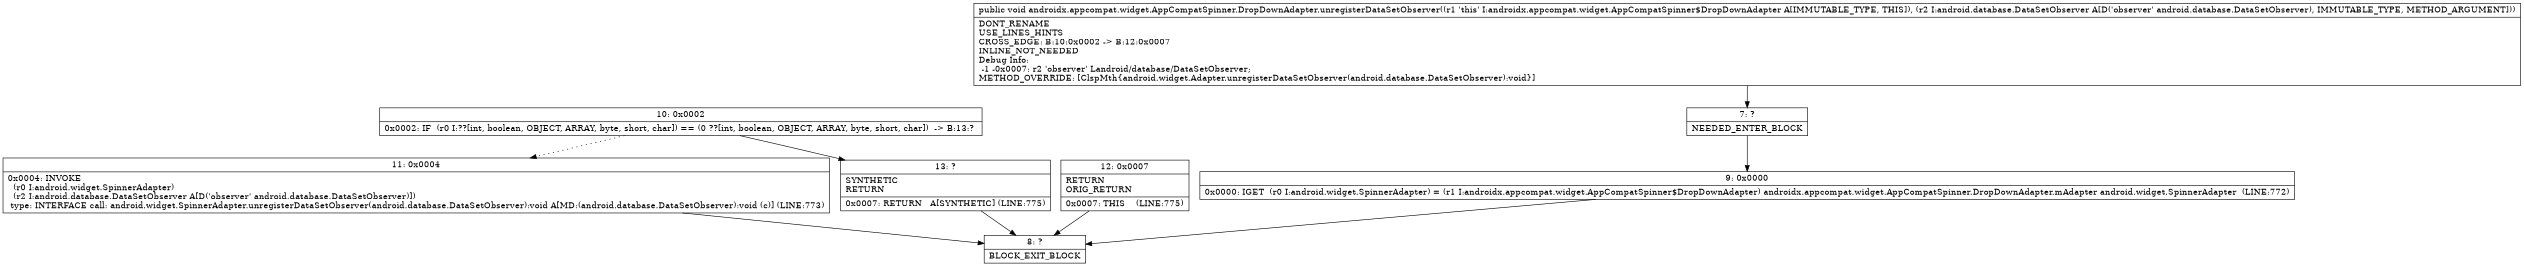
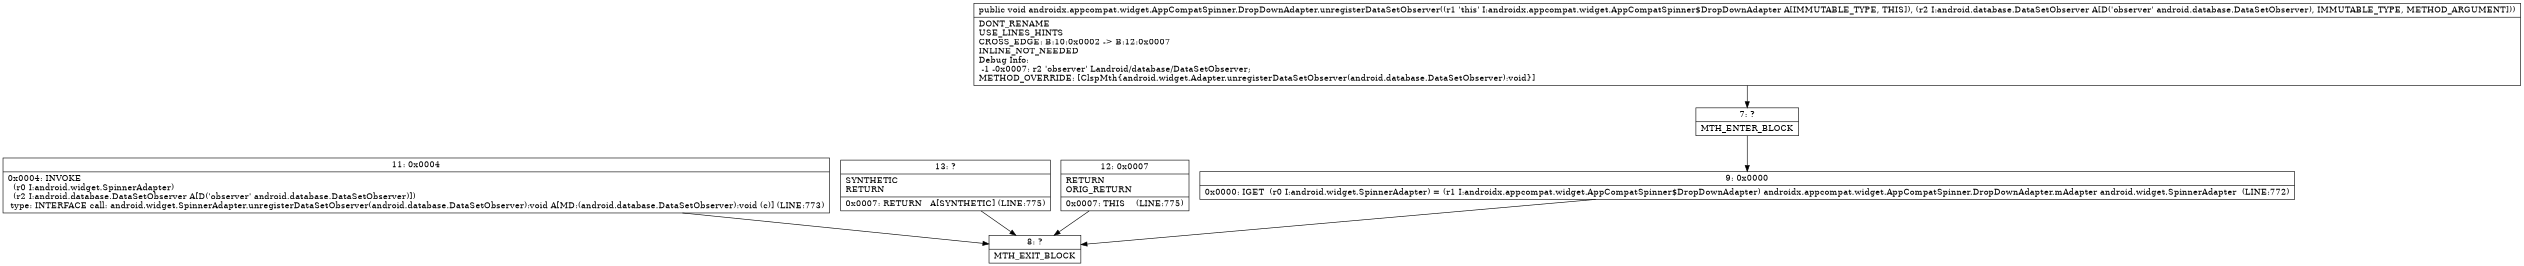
  digraph {
    node [shape=record]
    edge [style=solid]
-   n1 [label="{7\:\ ?|NEEDED_ENTER_BLOCK\l}"]
+   n1 [label="{7\:\ ?|MTH_ENTER_BLOCK\l}"]
    n2 [label="{9\:\ 0x0000|0x0000: IGET  (r0 I:android.widget.SpinnerAdapter) = (r1 I:androidx.appcompat.widget.AppCompatSpinner$DropDownAdapter) androidx.appcompat.widget.AppCompatSpinner.DropDownAdapter.mAdapter android.widget.SpinnerAdapter  (LINE:772)\l}"]
-   n3 [label="{8\:\ ?|BLOCK_EXIT_BLOCK\l}"]
-   n4 [label="{10\:\ 0x0002|0x0002: IF  (r0 I:??[int, boolean, OBJECT, ARRAY, byte, short, char]) == (0 ??[int, boolean, OBJECT, ARRAY, byte, short, char])  \-\> B:13:? \l}"]
+   n3 [label="{8\:\ ?|MTH_EXIT_BLOCK\l}"]
    n5 [label="{11\:\ 0x0004|0x0004: INVOKE  \l  (r0 I:android.widget.SpinnerAdapter)\l  (r2 I:android.database.DataSetObserver A[D('observer' android.database.DataSetObserver)])\l type: INTERFACE call: android.widget.SpinnerAdapter.unregisterDataSetObserver(android.database.DataSetObserver):void A[MD:(android.database.DataSetObserver):void (c)] (LINE:773)\l}"]
    n6 [label="{13\:\ ?|SYNTHETIC\lRETURN\l|0x0007: RETURN   A[SYNTHETIC] (LINE:775)\l}"]
    n7 [label="{12\:\ 0x0007|RETURN\lORIG_RETURN\l|0x0007: THIS    (LINE:775)\l}"]
    n8 [label="{public void androidx.appcompat.widget.AppCompatSpinner.DropDownAdapter.unregisterDataSetObserver((r1 'this' I:androidx.appcompat.widget.AppCompatSpinner$DropDownAdapter A[IMMUTABLE_TYPE, THIS]), (r2 I:android.database.DataSetObserver A[D('observer' android.database.DataSetObserver), IMMUTABLE_TYPE, METHOD_ARGUMENT]))  | DONT_RENAME\lUSE_LINES_HINTS\lCROSS_EDGE: B:10:0x0002 \-\> B:12:0x0007\lINLINE_NOT_NEEDED\lDebug Info:\l  \-1 \-0x0007: r2 'observer' Landroid\/database\/DataSetObserver;\lMETHOD_OVERRIDE: [ClspMth\{android.widget.Adapter.unregisterDataSetObserver(android.database.DataSetObserver):void\}]\l}"]
    n1 -> n2
    n2 -> n3
-   n4 -> n5 [style=dotted]
-   n4 -> n6
    n5 -> n3
    n6 -> n3
    n7 -> n3
    n8 -> n1
  }
